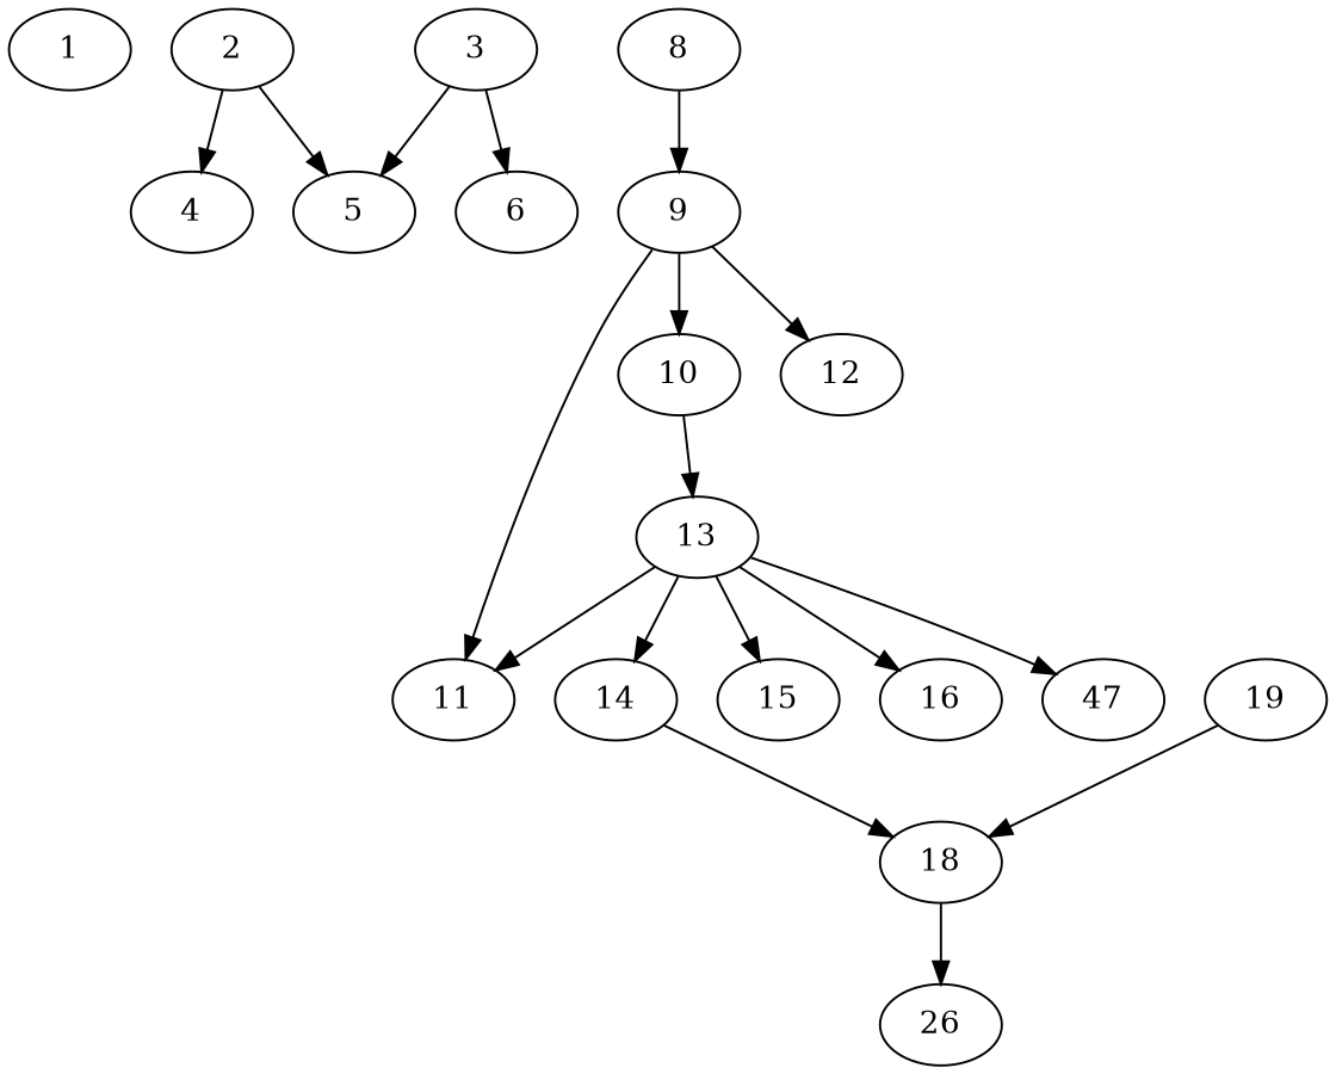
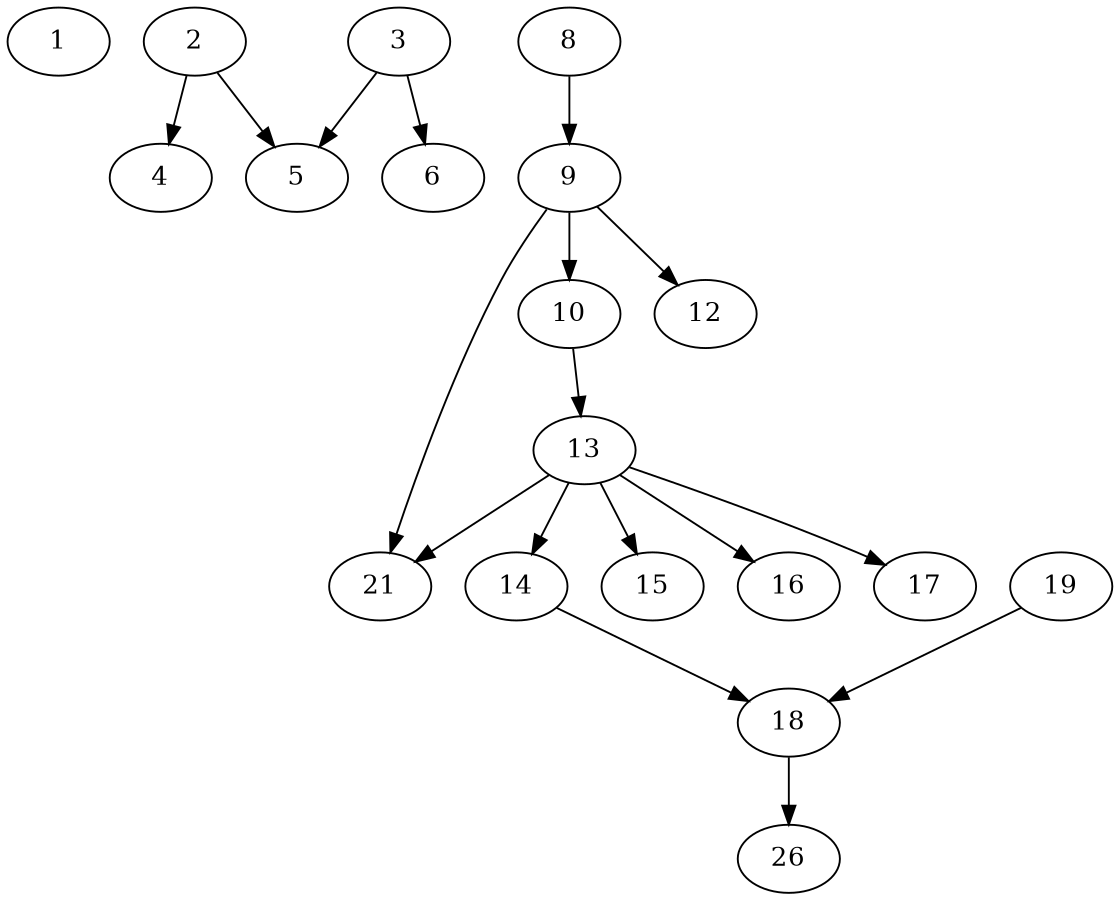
  digraph {
    node [alpha=0.16]
    1 [alpha=0.18 expect_size=23089152]
    2 [alpha=0.12 expect_size=50367488]
    4 [alpha=0.00 expect_size=32510976]
    5 [alpha=0.01 expect_size=39321600]
    3 [expect_size=46835712]
    6 [alpha=0.15 expect_size=22008832]
    8 [alpha=0.20 expect_size=18891776]
    9 [alpha=0.15 expect_size=22682624]
    10 [expect_size=29895680]
-   11 [alpha=0.19 expect_size=49658880]
+   11 [alpha=0.19 expect_size=49658880 label=21]
    12 [expect_size=44579840]
    13 [alpha=0.05 expect_size=25851904]
    14 [alpha=0.13 expect_size=16921600]
    15 [expect_size=17266688]
    16 [alpha=0.15 expect_size=20257792]
-   17 [alpha=0.15 expect_size=7548928 label=47]
+   17 [alpha=0.15 expect_size=7548928]
    18 [alpha=0.09 expect_size=51463168]
    n18 [alpha=0.17 expect_size=37904384 label=26]
    19 [alpha=0.03 expect_size=50579456]
    2 -> 4
    2 -> 5
    3 -> 5
    3 -> 6
    8 -> 9
    9 -> 10
    9 -> 11
    9 -> 12
    10 -> 13
    13 -> 11
    13 -> 14
    13 -> 15
    13 -> 16
    13 -> 17
    14 -> 18
    18 -> n18
    19 -> 18
  }
